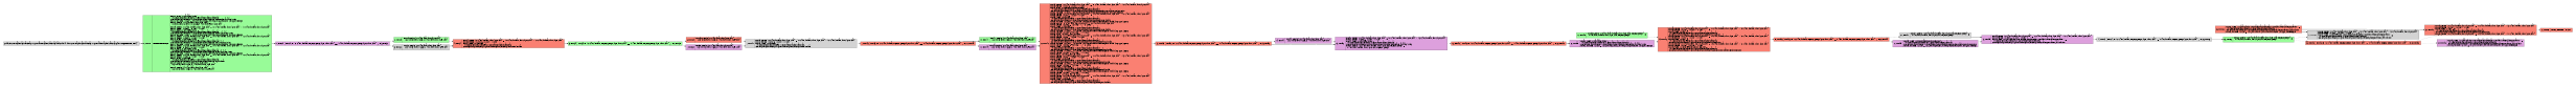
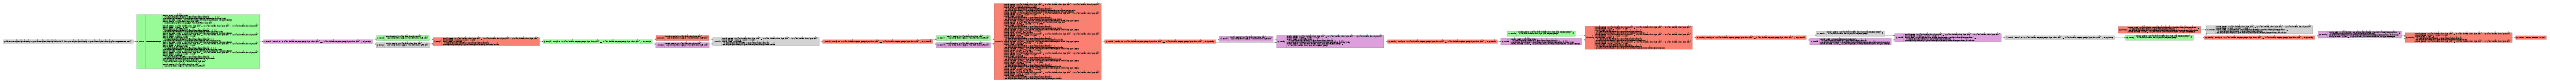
  digraph {
    rankdir=LR
    node [fillcolor=salmon shape=record style=filled]
    edge [style=dashed]
    n1 [fillcolor=palegreen label="{0\:\ 0x0000|MTH_ENTER_BLOCK\l|0x0000: IGET  (r0 I:java.lang.String) = \l  (r9 I:com.mapbox.api.staticmap.v1.AutoValue_MapboxStaticMap)\l com.mapbox.api.staticmap.v1.AutoValue_MapboxStaticMap.accessToken java.lang.String \l0x0002: INVOKE  (r0 I:int) = (r0 I:java.lang.String) java.lang.String.hashCode():int type: VIRTUAL \l0x0006: CONST  (r1 I:?[int, float, short, byte, char]) = \l  (1000003(0xf4243, float:1.401303E\-39) ?[int, float, short, byte, char])\l \l0x0009: ARITH  (r0 I:?[int, boolean, short, byte, char]) = (r0 I:?[int, boolean, short, byte, char]) ^ (r1 I:?[int, boolean, short, byte, char]) \l0x000a: ARITH  (r0 I:int) = (r0 I:int) * (r1 I:int) \l0x000c: IGET  (r2 I:java.lang.String) = \l  (r9 I:com.mapbox.api.staticmap.v1.AutoValue_MapboxStaticMap)\l com.mapbox.api.staticmap.v1.AutoValue_MapboxStaticMap.baseUrl java.lang.String \l0x000e: INVOKE  (r2 I:int) = (r2 I:java.lang.String) java.lang.String.hashCode():int type: VIRTUAL \l0x0012: ARITH  (r0 I:?[int, boolean, short, byte, char]) = (r0 I:?[int, boolean, short, byte, char]) ^ (r2 I:?[int, boolean, short, byte, char]) \l0x0013: ARITH  (r0 I:int) = (r0 I:int) * (r1 I:int) \l0x0015: IGET  (r2 I:java.lang.String) = \l  (r9 I:com.mapbox.api.staticmap.v1.AutoValue_MapboxStaticMap)\l com.mapbox.api.staticmap.v1.AutoValue_MapboxStaticMap.user java.lang.String \l0x0017: INVOKE  (r2 I:int) = (r2 I:java.lang.String) java.lang.String.hashCode():int type: VIRTUAL \l0x001b: ARITH  (r0 I:?[int, boolean, short, byte, char]) = (r0 I:?[int, boolean, short, byte, char]) ^ (r2 I:?[int, boolean, short, byte, char]) \l0x001c: ARITH  (r0 I:int) = (r0 I:int) * (r1 I:int) \l0x001e: IGET  (r2 I:java.lang.String) = \l  (r9 I:com.mapbox.api.staticmap.v1.AutoValue_MapboxStaticMap)\l com.mapbox.api.staticmap.v1.AutoValue_MapboxStaticMap.styleId java.lang.String \l0x0020: INVOKE  (r2 I:int) = (r2 I:java.lang.String) java.lang.String.hashCode():int type: VIRTUAL \l0x0024: ARITH  (r0 I:?[int, boolean, short, byte, char]) = (r0 I:?[int, boolean, short, byte, char]) ^ (r2 I:?[int, boolean, short, byte, char]) \l0x0025: ARITH  (r0 I:int) = (r0 I:int) * (r1 I:int) \l0x0027: IGET  (r2 I:boolean) = \l  (r9 I:com.mapbox.api.staticmap.v1.AutoValue_MapboxStaticMap)\l com.mapbox.api.staticmap.v1.AutoValue_MapboxStaticMap.logo boolean \l0x0029: CONST  (r3 I:?[int, float, short, byte, char]) = \l  (1237(0x4d5, float:1.733E\-42) ?[int, float, short, byte, char])\l \l0x002b: CONST  (r4 I:?[int, float, short, byte, char]) = \l  (1231(0x4cf, float:1.725E\-42) ?[int, float, short, byte, char])\l \l}"]
    n2 [fillcolor=plum label="{1\:\ 0x002d|0x002d: IF  (r2 I:?[int, boolean, OBJECT, ARRAY, byte, short, char]) == (0 ?[int, boolean, OBJECT, ARRAY, byte, short, char])  \-\> B:3:0x0032 \l}"]
    n3 [fillcolor=palegreen label="{2\:\ 0x002f|0x002f: CONST  (r2 I:?[int, float, short, byte, char]) = \l  (1231(0x4cf, float:1.725E\-42) ?[int, float, short, byte, char])\l \l}"]
    n4 [fillcolor=lightgrey label="{3\:\ 0x0032|0x0032: CONST  (r2 I:?[int, float, short, byte, char]) = \l  (1237(0x4d5, float:1.733E\-42) ?[int, float, short, byte, char])\l \l}"]
    n5 [label="{4\:\ 0x0034|0x0034: ARITH  (r0 I:?[int, boolean, short, byte, char]) = (r0 I:?[int, boolean, short, byte, char]) ^ (r2 I:?[int, boolean, short, byte, char]) \l0x0035: ARITH  (r0 I:int) = (r0 I:int) * (r1 I:int) \l0x0037: IGET  (r2 I:boolean) = \l  (r9 I:com.mapbox.api.staticmap.v1.AutoValue_MapboxStaticMap)\l com.mapbox.api.staticmap.v1.AutoValue_MapboxStaticMap.attribution boolean \l}"]
    n6 [fillcolor=palegreen label="{5\:\ 0x0039|0x0039: IF  (r2 I:?[int, boolean, OBJECT, ARRAY, byte, short, char]) == (0 ?[int, boolean, OBJECT, ARRAY, byte, short, char])  \-\> B:7:0x003e \l}"]
    n7 [label="{6\:\ 0x003b|0x003b: CONST  (r2 I:?[int, float, short, byte, char]) = \l  (1231(0x4cf, float:1.725E\-42) ?[int, float, short, byte, char])\l \l}"]
    n8 [fillcolor=plum label="{7\:\ 0x003e|0x003e: CONST  (r2 I:?[int, float, short, byte, char]) = \l  (1237(0x4d5, float:1.733E\-42) ?[int, float, short, byte, char])\l \l}"]
    n9 [fillcolor=lightgrey label="{8\:\ 0x0040|0x0040: ARITH  (r0 I:?[int, boolean, short, byte, char]) = (r0 I:?[int, boolean, short, byte, char]) ^ (r2 I:?[int, boolean, short, byte, char]) \l0x0041: ARITH  (r0 I:int) = (r0 I:int) * (r1 I:int) \l0x0043: IGET  (r2 I:boolean) = \l  (r9 I:com.mapbox.api.staticmap.v1.AutoValue_MapboxStaticMap)\l com.mapbox.api.staticmap.v1.AutoValue_MapboxStaticMap.retina boolean \l}"]
    n10 [label="{9\:\ 0x0045|0x0045: IF  (r2 I:?[int, boolean, OBJECT, ARRAY, byte, short, char]) == (0 ?[int, boolean, OBJECT, ARRAY, byte, short, char])  \-\> B:11:0x004a \l}"]
    n11 [fillcolor=palegreen label="{10\:\ 0x0047|0x0047: CONST  (r2 I:?[int, float, short, byte, char]) = \l  (1231(0x4cf, float:1.725E\-42) ?[int, float, short, byte, char])\l \l}"]
    n12 [fillcolor=plum label="{11\:\ 0x004a|0x004a: CONST  (r2 I:?[int, float, short, byte, char]) = \l  (1237(0x4d5, float:1.733E\-42) ?[int, float, short, byte, char])\l \l}"]
    n13 [label="{12\:\ 0x004c|0x004c: ARITH  (r0 I:?[int, boolean, short, byte, char]) = (r0 I:?[int, boolean, short, byte, char]) ^ (r2 I:?[int, boolean, short, byte, char]) \l0x004d: ARITH  (r0 I:int) = (r0 I:int) * (r1 I:int) \l0x004f: IGET  (r2 I:com.mapbox.geojson.Point) = \l  (r9 I:com.mapbox.api.staticmap.v1.AutoValue_MapboxStaticMap)\l com.mapbox.api.staticmap.v1.AutoValue_MapboxStaticMap.cameraPoint com.mapbox.geojson.Point \l0x0051: INVOKE  (r2 I:int) = (r2 I:java.lang.Object) java.lang.Object.hashCode():int type: VIRTUAL \l0x0055: ARITH  (r0 I:?[int, boolean, short, byte, char]) = (r0 I:?[int, boolean, short, byte, char]) ^ (r2 I:?[int, boolean, short, byte, char]) \l0x0056: ARITH  (r0 I:int) = (r0 I:int) * (r1 I:int) \l0x0058: IGET  (r5 I:double) = \l  (r9 I:com.mapbox.api.staticmap.v1.AutoValue_MapboxStaticMap)\l com.mapbox.api.staticmap.v1.AutoValue_MapboxStaticMap.cameraZoom double \l0x005a: INVOKE  (r5 I:long) = (r5 I:double) java.lang.Double.doubleToLongBits(double):long type: STATIC \l0x005e: CONST  (r2 I:?[int, float, short, byte, char]) = (32 ?[int, float, short, byte, char]) \l0x0060: ARITH  (r5 I:long) = (r5 I:long) \>\>\> (r2 I:long) \l0x0061: IGET  (r7 I:double) = \l  (r9 I:com.mapbox.api.staticmap.v1.AutoValue_MapboxStaticMap)\l com.mapbox.api.staticmap.v1.AutoValue_MapboxStaticMap.cameraZoom double \l0x0063: INVOKE  (r7 I:long) = (r7 I:double) java.lang.Double.doubleToLongBits(double):long type: STATIC \l0x0067: ARITH  (r5 I:long) = (r5 I:long) ^ (r7 I:long) \l0x0068: CAST  (r5 I:int) = (int) (r5 I:long) \l0x0069: ARITH  (r0 I:?[int, boolean, short, byte, char]) = (r0 I:?[int, boolean, short, byte, char]) ^ (r5 I:?[int, boolean, short, byte, char]) \l0x006a: ARITH  (r0 I:int) = (r0 I:int) * (r1 I:int) \l0x006c: IGET  (r5 I:double) = \l  (r9 I:com.mapbox.api.staticmap.v1.AutoValue_MapboxStaticMap)\l com.mapbox.api.staticmap.v1.AutoValue_MapboxStaticMap.cameraBearing double \l0x006e: INVOKE  (r5 I:long) = (r5 I:double) java.lang.Double.doubleToLongBits(double):long type: STATIC \l0x0072: ARITH  (r5 I:long) = (r5 I:long) \>\>\> (r2 I:long) \l0x0073: IGET  (r7 I:double) = \l  (r9 I:com.mapbox.api.staticmap.v1.AutoValue_MapboxStaticMap)\l com.mapbox.api.staticmap.v1.AutoValue_MapboxStaticMap.cameraBearing double \l0x0075: INVOKE  (r7 I:long) = (r7 I:double) java.lang.Double.doubleToLongBits(double):long type: STATIC \l0x0079: ARITH  (r5 I:long) = (r5 I:long) ^ (r7 I:long) \l0x007a: CAST  (r5 I:int) = (int) (r5 I:long) \l0x007b: ARITH  (r0 I:?[int, boolean, short, byte, char]) = (r0 I:?[int, boolean, short, byte, char]) ^ (r5 I:?[int, boolean, short, byte, char]) \l0x007c: ARITH  (r0 I:int) = (r0 I:int) * (r1 I:int) \l6x007e: IGET  (r5 I:double) = \l  (r9 I:com.mapbox.api.staticmap.v1.AutoValue_MapboxStaticMap)\l com.mapbox.api.staticmap.v1.AutoValue_MapboxStaticMap.cameraPitch double \l0x0080: INVOKE  (r5 I:long) = (r5 I:double) java.lang.Double.doubleToLongBits(double):long type: STATIC \l0x0084: ARITH  (r5 I:long) = (r5 I:long) \>\>\> (r2 I:long) \l0x0085: IGET  (r7 I:double) = \l  (r9 I:com.mapbox.api.staticmap.v1.AutoValue_MapboxStaticMap)\l com.mapbox.api.staticmap.v1.AutoValue_MapboxStaticMap.cameraPitch double \l0x0087: INVOKE  (r7 I:long) = (r7 I:double) java.lang.Double.doubleToLongBits(double):long type: STATIC \l0x008b: ARITH  (r5 I:long) = (r5 I:long) ^ (r7 I:long) \l0x008c: CAST  (r2 I:int) = (int) (r5 I:long) \l0x008d: ARITH  (r0 I:?[int, boolean, short, byte, char]) = (r0 I:?[int, boolean, short, byte, char]) ^ (r2 I:?[int, boolean, short, byte, char]) \l0x008e: ARITH  (r0 I:int) = (r0 I:int) * (r1 I:int) \l0x0090: IGET  (r2 I:boolean) = \l  (r9 I:com.mapbox.api.staticmap.v1.AutoValue_MapboxStaticMap)\l com.mapbox.api.staticmap.v1.AutoValue_MapboxStaticMap.cameraAuto boolean \l}"]
    n14 [label="{13\:\ 0x0092|0x0092: IF  (r2 I:?[int, boolean, OBJECT, ARRAY, byte, short, char]) == (0 ?[int, boolean, OBJECT, ARRAY, byte, short, char])  \-\> B:15:0x0096 \l}"]
    n15 [fillcolor=plum label="{14\:\ 0x0094|0x0094: CONST  (r3 I:?[int, float, short, byte, char]) = \l  (1231(0x4cf, float:1.725E\-42) ?[int, float, short, byte, char])\l \l}"]
    n16 [fillcolor=plum label="{15\:\ 0x0096|0x0096: ARITH  (r0 I:?[int, boolean, short, byte, char]) = (r0 I:?[int, boolean, short, byte, char]) ^ (r3 I:?[int, boolean, short, byte, char]) \l0x0097: ARITH  (r0 I:int) = (r0 I:int) * (r1 I:int) \l0x0099: IGET  (r2 I:java.lang.String) = \l  (r9 I:com.mapbox.api.staticmap.v1.AutoValue_MapboxStaticMap)\l com.mapbox.api.staticmap.v1.AutoValue_MapboxStaticMap.beforeLayer java.lang.String \l0x009b: CONST  (r3 I:?[int, float, boolean, short, byte, char, OBJECT, ARRAY]) = \l  (0 ?[int, float, boolean, short, byte, char, OBJECT, ARRAY])\l \l}"]
    n17 [label="{16\:\ 0x009c|0x009c: IF  (r2 I:?[int, boolean, OBJECT, ARRAY, byte, short, char]) != (0 ?[int, boolean, OBJECT, ARRAY, byte, short, char])  \-\> B:18:0x00a0 \l}"]
    n18 [fillcolor=plum label="{18\:\ 0x00a0|0x00a0: IGET  (r2 I:java.lang.String) = \l  (r9 I:com.mapbox.api.staticmap.v1.AutoValue_MapboxStaticMap)\l com.mapbox.api.staticmap.v1.AutoValue_MapboxStaticMap.beforeLayer java.lang.String \l0x00a2: INVOKE  (r2 I:int) = (r2 I:java.lang.String) java.lang.String.hashCode():int type: VIRTUAL \l}"]
    n19 [fillcolor=palegreen label="{17\:\ 0x009e|0x009e: CONST  (r2 I:?[int, float, boolean, short, byte, char, OBJECT, ARRAY]) = \l  (0 ?[int, float, boolean, short, byte, char, OBJECT, ARRAY])\l \l}"]
    n20 [label="{19\:\ 0x00a6|0x00a6: ARITH  (r0 I:?[int, boolean, short, byte, char]) = (r0 I:?[int, boolean, short, byte, char]) ^ (r2 I:?[int, boolean, short, byte, char]) \l0x00a7: ARITH  (r0 I:int) = (r0 I:int) * (r1 I:int) \l0x00a9: IGET  (r2 I:int) = \l  (r9 I:com.mapbox.api.staticmap.v1.AutoValue_MapboxStaticMap)\l com.mapbox.api.staticmap.v1.AutoValue_MapboxStaticMap.width int \l0x00ab: ARITH  (r0 I:?[int, boolean, short, byte, char]) = (r0 I:?[int, boolean, short, byte, char]) ^ (r2 I:?[int, boolean, short, byte, char]) \l0x00ac: ARITH  (r0 I:int) = (r0 I:int) * (r1 I:int) \l0x00ae: IGET  (r2 I:int) = \l  (r9 I:com.mapbox.api.staticmap.v1.AutoValue_MapboxStaticMap)\l com.mapbox.api.staticmap.v1.AutoValue_MapboxStaticMap.height int \l0x00b0: ARITH  (r0 I:?[int, boolean, short, byte, char]) = (r0 I:?[int, boolean, short, byte, char]) ^ (r2 I:?[int, boolean, short, byte, char]) \l0x00b1: ARITH  (r0 I:int) = (r0 I:int) * (r1 I:int) \l0x00b3: IGET  (r2 I:com.mapbox.geojson.GeoJson) = \l  (r9 I:com.mapbox.api.staticmap.v1.AutoValue_MapboxStaticMap)\l com.mapbox.api.staticmap.v1.AutoValue_MapboxStaticMap.geoJson com.mapbox.geojson.GeoJson \l}"]
    n21 [label="{20\:\ 0x00b5|0x00b5: IF  (r2 I:?[int, boolean, OBJECT, ARRAY, byte, short, char]) != (0 ?[int, boolean, OBJECT, ARRAY, byte, short, char])  \-\> B:22:0x00b9 \l}"]
    n22 [fillcolor=lightgrey label="{21\:\ 0x00b7|0x00b7: CONST  (r2 I:?[int, float, boolean, short, byte, char, OBJECT, ARRAY]) = \l  (0 ?[int, float, boolean, short, byte, char, OBJECT, ARRAY])\l \l}"]
    n23 [fillcolor=plum label="{22\:\ 0x00b9|0x00b9: IGET  (r2 I:com.mapbox.geojson.GeoJson) = \l  (r9 I:com.mapbox.api.staticmap.v1.AutoValue_MapboxStaticMap)\l com.mapbox.api.staticmap.v1.AutoValue_MapboxStaticMap.geoJson com.mapbox.geojson.GeoJson \l0x00bb: INVOKE  (r2 I:int) = (r2 I:java.lang.Object) java.lang.Object.hashCode():int type: VIRTUAL \l}"]
    n24 [fillcolor=plum label="{23\:\ 0x00bf|0x00bf: ARITH  (r0 I:?[int, boolean, short, byte, char]) = (r0 I:?[int, boolean, short, byte, char]) ^ (r2 I:?[int, boolean, short, byte, char]) \l0x00c0: ARITH  (r0 I:int) = (r0 I:int) * (r1 I:int) \l0x00c2: IGET  (r2 I:java.util.List\<com.mapbox.api.staticmap.v1.models.StaticMarkerAnnotation\>) = \l  (r9 I:com.mapbox.api.staticmap.v1.AutoValue_MapboxStaticMap)\l com.mapbox.api.staticmap.v1.AutoValue_MapboxStaticMap.staticMarkerAnnotations java.util.List \l}"]
    n25 [fillcolor=lightgrey label="{24\:\ 0x00c4|0x00c4: IF  (r2 I:?[int, boolean, OBJECT, ARRAY, byte, short, char]) != (0 ?[int, boolean, OBJECT, ARRAY, byte, short, char])  \-\> B:26:0x00c8 \l}"]
    n26 [fillcolor=palegreen label="{25\:\ 0x00c6|0x00c6: CONST  (r2 I:?[int, float, boolean, short, byte, char, OBJECT, ARRAY]) = \l  (0 ?[int, float, boolean, short, byte, char, OBJECT, ARRAY])\l \l}"]
    n27 [fillcolor=lightgrey label="{27\:\ 0x00ce|0x00ce: ARITH  (r0 I:?[int, boolean, short, byte, char]) = (r0 I:?[int, boolean, short, byte, char]) ^ (r2 I:?[int, boolean, short, byte, char]) \l0x00cf: ARITH  (r0 I:int) = (r0 I:int) * (r1 I:int) \l0x00d1: IGET  (r2 I:java.util.List\<com.mapbox.api.staticmap.v1.models.StaticPolylineAnnotation\>) = \l  (r9 I:com.mapbox.api.staticmap.v1.AutoValue_MapboxStaticMap)\l com.mapbox.api.staticmap.v1.AutoValue_MapboxStaticMap.staticPolylineAnnotations java.util.List \l}"]
    n28 [label="{28\:\ 0x00d3|0x00d3: IF  (r2 I:?[int, boolean, OBJECT, ARRAY, byte, short, char]) != (0 ?[int, boolean, OBJECT, ARRAY, byte, short, char])  \-\> B:30:0x00d6 \l}"]
    n29 [label="{26\:\ 0x00c8|0x00c8: IGET  (r2 I:java.util.List\<com.mapbox.api.staticmap.v1.models.StaticMarkerAnnotation\>) = \l  (r9 I:com.mapbox.api.staticmap.v1.AutoValue_MapboxStaticMap)\l com.mapbox.api.staticmap.v1.AutoValue_MapboxStaticMap.staticMarkerAnnotations java.util.List \l0x00ca: INVOKE  (r2 I:int) = (r2 I:java.util.List) java.util.List.hashCode():int type: INTERFACE \l}"]
    n30 [fillcolor=plum label="{30\:\ 0x00d6|0x00d6: IGET  (r2 I:java.util.List\<com.mapbox.api.staticmap.v1.models.StaticPolylineAnnotation\>) = \l  (r9 I:com.mapbox.api.staticmap.v1.AutoValue_MapboxStaticMap)\l com.mapbox.api.staticmap.v1.AutoValue_MapboxStaticMap.staticPolylineAnnotations java.util.List \l0x00d8: INVOKE  (r3 I:int) = (r2 I:java.util.List) java.util.List.hashCode():int type: INTERFACE \l}"]
    n31 [label="{31\:\ 0x00dc|0x00dc: ARITH  (r0 I:?[int, boolean, short, byte, char]) = (r0 I:?[int, boolean, short, byte, char]) ^ (r3 I:?[int, boolean, short, byte, char]) \l0x00dd: ARITH  (r0 I:int) = (r0 I:int) * (r1 I:int) \l0x00df: IGET  (r1 I:int) = \l  (r9 I:com.mapbox.api.staticmap.v1.AutoValue_MapboxStaticMap)\l com.mapbox.api.staticmap.v1.AutoValue_MapboxStaticMap.precision int \l0x00e1: ARITH  (r0 I:?[int, boolean, short, byte, char]) = (r0 I:?[int, boolean, short, byte, char]) ^ (r1 I:?[int, boolean, short, byte, char]) \l}"]
    n32 [label="{32\:\ 0x00e2|0x00e2: RETURN  (r0 I:int) \l}"]
    n33 [fillcolor=lightgrey label="{public int com.mapbox.api.staticmap.v1.AutoValue_MapboxStaticMap.hashCode((r9 'this' I:com.mapbox.api.staticmap.v1.AutoValue_MapboxStaticMap A[IMMUTABLE_TYPE, THIS])) }"]
    n1 -> n2 [style=bold]
    n2 -> n3
    n2 -> n4
    n3 -> n5
    n4 -> n5 [style=bold]
    n5 -> n6 [style=bold]
    n6 -> n7 [style=dotted]
    n6 -> n8
    n7 -> n9 [style=dotted]
    n8 -> n9
    n9 -> n10 [style=dotted]
    n10 -> n11 [style=bold]
    n10 -> n12 [style=dotted]
    n11 -> n13 [style=dotted]
    n12 -> n13 [style=bold]
    n13 -> n14
    n14 -> n15
    n14 -> n16 [style=bold]
    n15 -> n16 [style=dotted]
    n16 -> n17 [style=dotted]
    n17 -> n18 [style=bold]
    n18 -> n20 [style=dotted]
    n19 -> n20
    n20 -> n21
    n21 -> n22
    n21 -> n23 [style=dotted]
    n22 -> n24 [style=bold]
    n23 -> n24 [style=dotted]
    n24 -> n25
    n25 -> n26 [style=bold]
    n26 -> n27
    n26 -> n28 [style=dotted]
    n28 -> n30
    n28 -> n31
    n29 -> n27 [style=bold]
-   n29 -> n31 [style=bold]
+   n30 -> n31 [style=bold]
    n31 -> n32
    n33 -> n1 [style=bold]
  }
